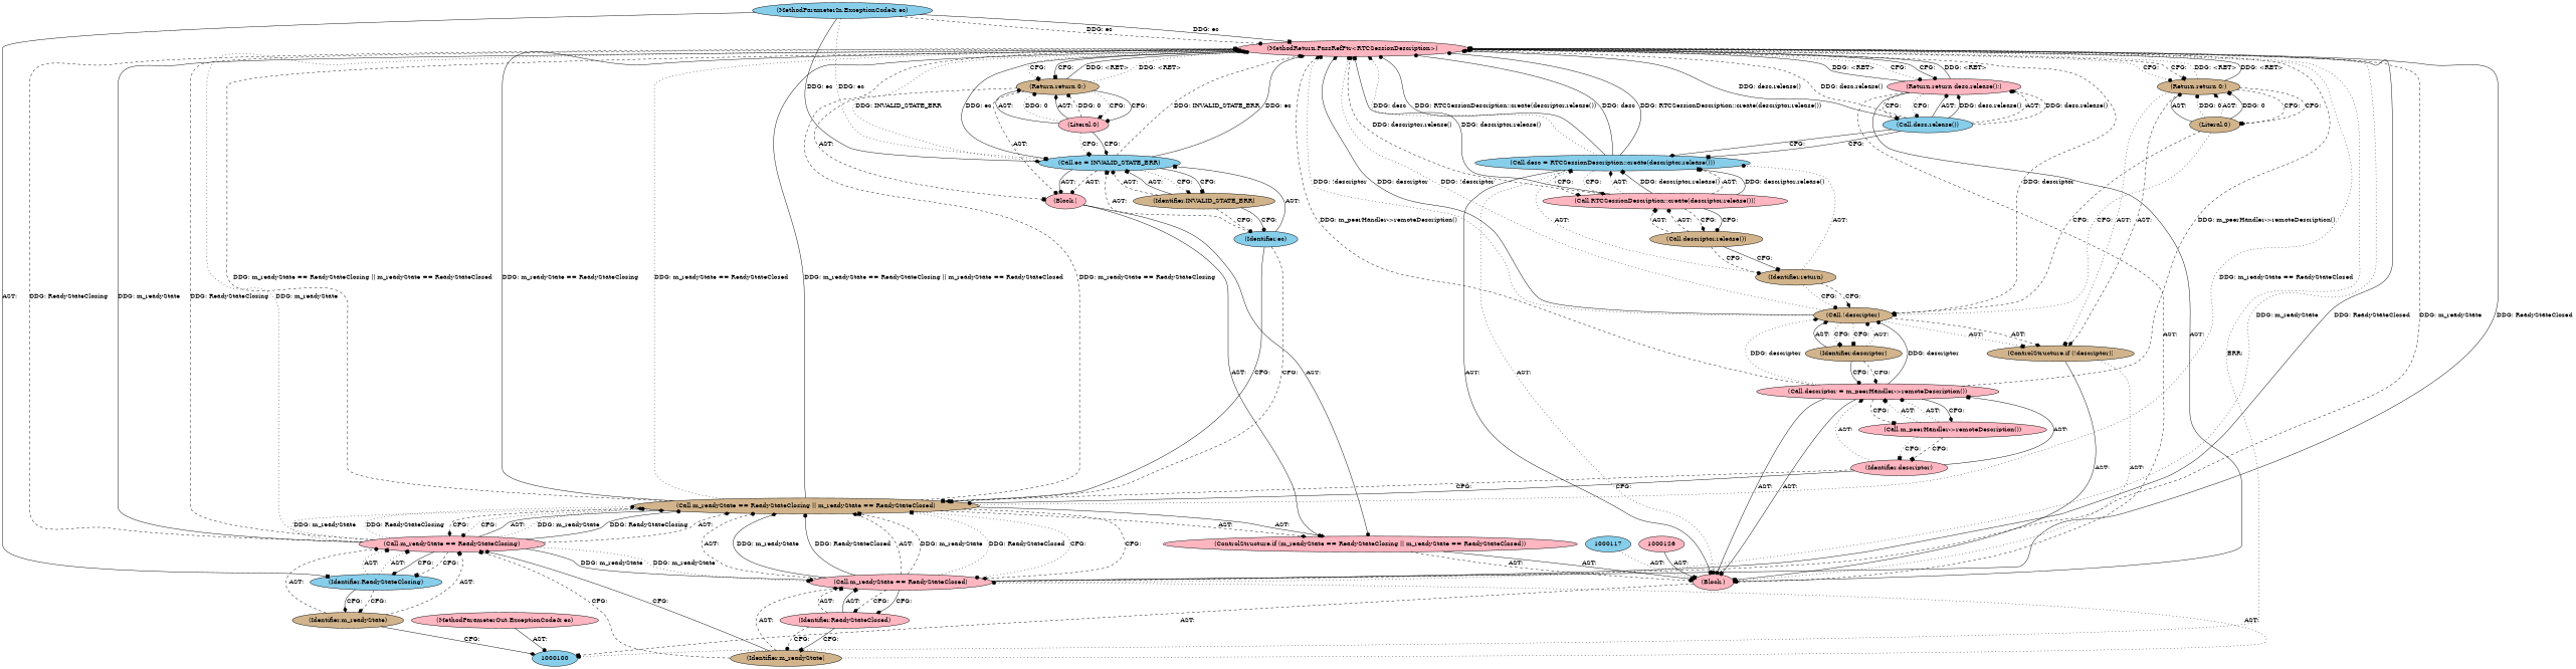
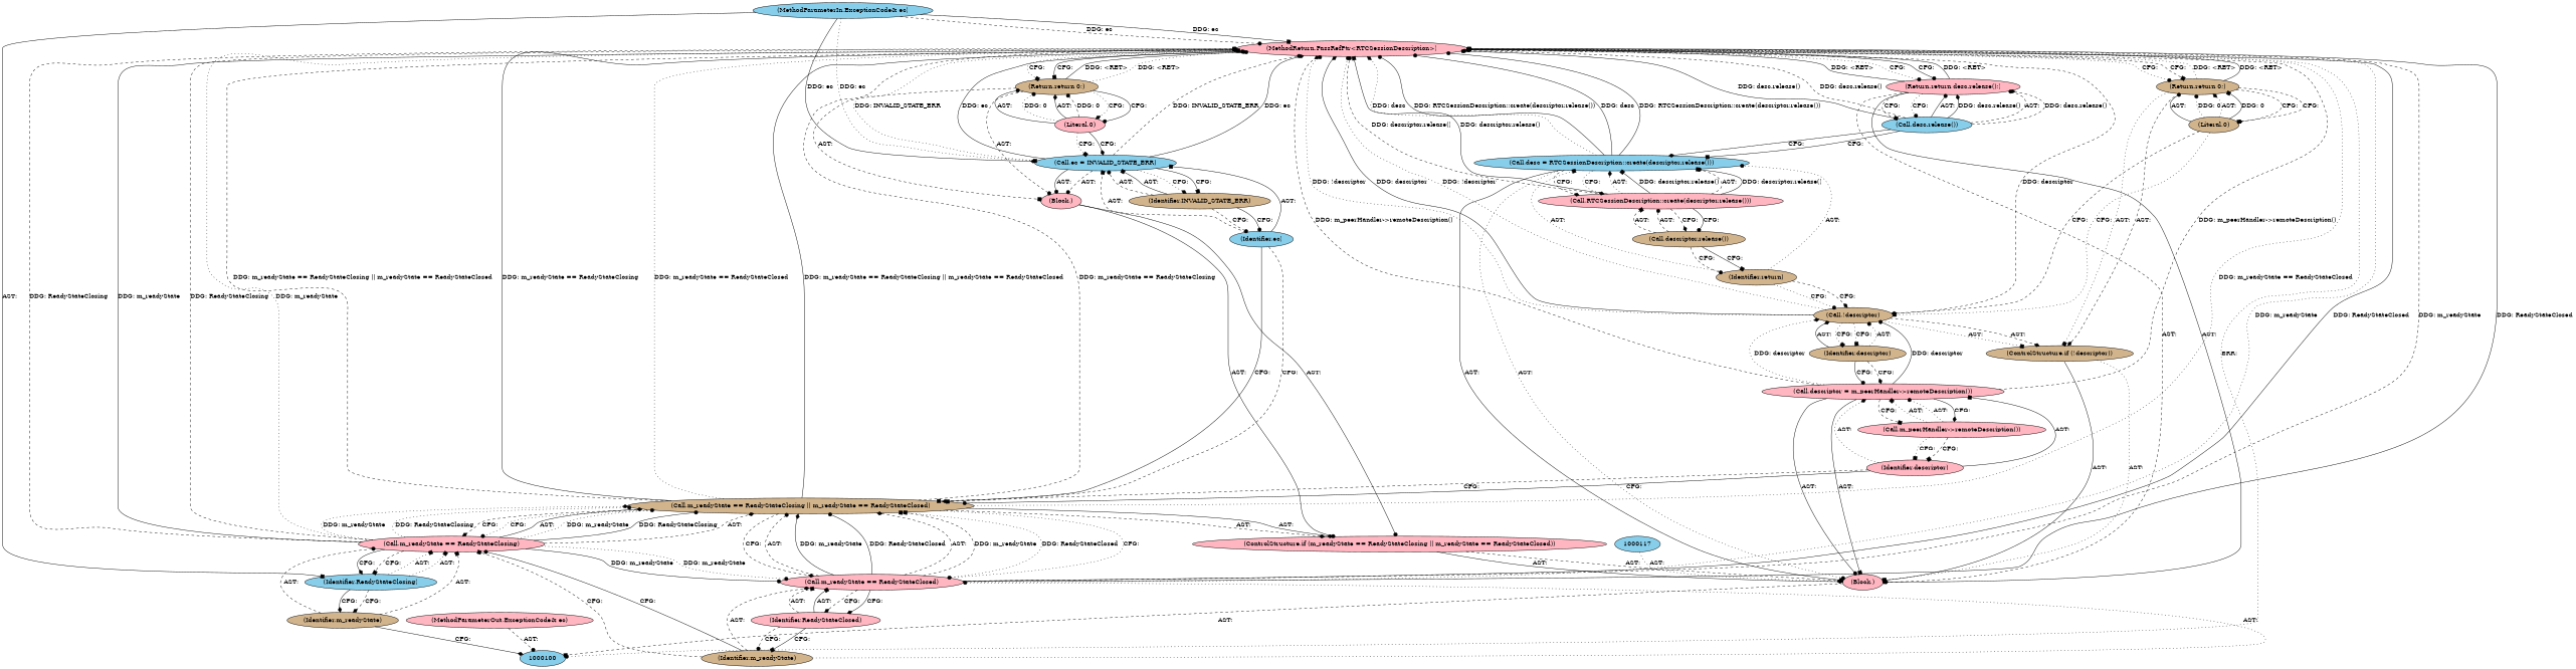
  digraph {
    node [fillcolor=lightpink style=filled]
    edge [arrowhead=dot style=solid]
    n1 [label="(MethodReturn,PassRefPtr<RTCSessionDescription>)"]
    n2 [label="(Return,return desc.release();)"]
    n3 [fillcolor=tan label="(Return,return 0;)"]
    n4 [fillcolor=tan label="(Return,return 0;)"]
    1000100 [fillcolor=skyblue]
    n6 [label="(Block,)"]
    n7 [fillcolor=skyblue label="(Call,desc.release())"]
    n8 [label="(Block,)"]
    n9 [label="(Literal,0)"]
    n10 [fillcolor=tan label="(ControlStructure,if (!descriptor))"]
    n11 [fillcolor=tan label="(Literal,0)"]
    n12 [fillcolor=skyblue label="(MethodParameterIn,ExceptionCode& ec)"]
    n13 [fillcolor=skyblue label="(Call,ec = INVALID_STATE_ERR)"]
    n14 [fillcolor=skyblue label="(Identifier,ReadyStateClosing)"]
    n15 [fillcolor=tan label="(Identifier,INVALID_STATE_ERR)"]
    n16 [label="(MethodParameterOut,ExceptionCode& ec)"]
    n17 [fillcolor=skyblue label="(Call,desc = RTCSessionDescription::create(descriptor.release()))"]
    n18 [label="(Call,RTCSessionDescription::create(descriptor.release()))"]
    n19 [fillcolor=tan label="(Call,descriptor.release())"]
    n20 [fillcolor=tan label="(Identifier,return)"]
    n21 [fillcolor=tan label="(Call,!descriptor)"]
    n22 [fillcolor=tan label="(Identifier,descriptor)"]
    n23 [label="(Call,m_readyState == ReadyStateClosing)"]
    n24 [fillcolor=tan label="(Identifier,m_readyState)"]
    n25 [label="(Call,m_readyState == ReadyStateClosed)"]
    n26 [fillcolor=tan label="(Call,m_readyState == ReadyStateClosing || m_readyState == ReadyStateClosed)"]
    n27 [label="(ControlStructure,if (m_readyState == ReadyStateClosing || m_readyState == ReadyStateClosed))"]
    n28 [label="(Identifier,ReadyStateClosed)"]
    n29 [fillcolor=tan label="(Identifier,m_readyState)"]
    n30 [fillcolor=skyblue label="(Identifier,ec)"]
    n31 [label="(Call,descriptor = m_peerHandler->remoteDescription())"]
    n32 [label="(Call,m_peerHandler->remoteDescription())"]
    n33 [label="(Identifier,descriptor)"]
    1000117 [fillcolor=skyblue]
-   1000126
    n1 -> n2 [label="CFG: " style=dotted]
    n1 -> n2 [label="CFG: "]
    n1 -> n3 [arrowhead=box label="CFG: " style=dotted]
    n1 -> n3 [arrowhead=box label="CFG: "]
    n1 -> n4 [label="CFG: " style=dotted]
    n1 -> n4 [arrowhead=box label="CFG: " style=dashed]
    n1 -> 1000100 [label="ERR: " style=dotted]
    n2 -> n1 [arrowhead=diamond label="DDG: <RET>"]
    n2 -> n1 [arrowhead=diamond label="DDG: <RET>"]
    n2 -> n6 [arrowhead=diamond label="AST: " style=dashed]
    n2 -> n6 [arrowhead=box label="AST: "]
    n2 -> n7 [arrowhead=box label="CFG: " style=dashed]
    n2 -> n7 [label="CFG: " style=dotted]
    n3 -> n1 [label="DDG: <RET>"]
    n3 -> n1 [label="DDG: <RET>" style=dotted]
    n3 -> n8 [label="AST: " style=dashed]
    n3 -> n8 [arrowhead=box label="AST: " style=dashed]
    n3 -> n9 [arrowhead=diamond label="CFG: " style=dotted]
    n3 -> n9 [label="CFG: "]
    n4 -> n1 [arrowhead=box label="DDG: <RET>" style=dotted]
    n4 -> n1 [arrowhead=diamond label="DDG: <RET>"]
    n4 -> n10 [arrowhead=box label="AST: " style=dotted]
    n4 -> n10 [arrowhead=diamond label="AST: " style=dashed]
    n4 -> n11 [arrowhead=diamond label="CFG: " style=dashed]
    n4 -> n11 [arrowhead=box label="CFG: " style=dashed]
    n6 -> 1000100 [arrowhead=box label="AST: " style=dashed]
    n7 -> n1 [label="DDG: desc.release()" style=dashed]
    n7 -> n1 [label="DDG: desc.release()"]
    n7 -> n2 [label="AST: "]
    n7 -> n2 [arrowhead=diamond label="DDG: desc.release()"]
    n7 -> n2 [label="AST: " style=dashed]
    n7 -> n2 [arrowhead=diamond label="DDG: desc.release()" style=dashed]
    n7 -> n17 [arrowhead=diamond label="CFG: "]
    n7 -> n17 [arrowhead=box label="CFG: "]
    n8 -> n27 [label="AST: "]
    n8 -> n27 [label="AST: "]
    n9 -> n3 [label="AST: "]
    n9 -> n3 [label="DDG: 0" style=dotted]
    n9 -> n3 [arrowhead=diamond label="AST: "]
    n9 -> n3 [label="DDG: 0" style=dashed]
    n9 -> n13 [arrowhead=box label="CFG: " style=dotted]
    n9 -> n13 [arrowhead=diamond label="CFG: "]
    n10 -> n6 [arrowhead=box label="AST: "]
    n10 -> n6 [arrowhead=box label="AST: " style=dotted]
    n11 -> n4 [label="AST: "]
    n11 -> n4 [label="DDG: 0" style=dotted]
    n11 -> n4 [arrowhead=diamond label="AST: " style=dotted]
    n11 -> n4 [arrowhead=box label="DDG: 0"]
    n11 -> n21 [arrowhead=box label="CFG: " style=dotted]
    n11 -> n21 [arrowhead=diamond label="CFG: " style=dashed]
    n12 -> n1 [arrowhead=box label="DDG: ec"]
    n12 -> n1 [label="DDG: ec" style=dashed]
    n12 -> n13 [arrowhead=diamond label="DDG: ec"]
    n12 -> n13 [arrowhead=box label="DDG: ec" style=dotted]
    n12 -> n14 [arrowhead=box label="AST: "]
    n13 -> n1 [arrowhead=box label="DDG: INVALID_STATE_ERR" style=dotted]
    n13 -> n1 [label="DDG: ec"]
    n13 -> n1 [label="DDG: INVALID_STATE_ERR" style=dashed]
    n13 -> n1 [arrowhead=diamond label="DDG: ec"]
    n13 -> n8 [label="AST: " style=dashed]
    n13 -> n8 [label="AST: "]
    n13 -> n15 [arrowhead=diamond label="CFG: " style=dotted]
    n13 -> n15 [arrowhead=box label="CFG: "]
    n14 -> n23 [arrowhead=box label="AST: " style=dotted]
    n14 -> n23 [arrowhead=box label="AST: " style=dotted]
    n14 -> n24 [arrowhead=diamond label="CFG: " style=dashed]
    n14 -> n24 [arrowhead=diamond label="CFG: "]
    n15 -> n13 [label="AST: " style=dashed]
    n15 -> n13 [arrowhead=box label="AST: "]
    n15 -> n30 [label="CFG: "]
    n15 -> n30 [label="CFG: " style=dashed]
-   n16 -> 1000100 [label="AST: "]
+   n16 -> 1000100 [label="AST: " style=dashed]
    n17 -> n1 [label="DDG: RTCSessionDescription::create(descriptor.release())"]
    n17 -> n1 [label="DDG: desc"]
    n17 -> n1 [label="DDG: RTCSessionDescription::create(descriptor.release())"]
    n17 -> n1 [arrowhead=diamond label="DDG: desc" style=dotted]
    n17 -> n6 [label="AST: " style=dotted]
    n17 -> n6 [arrowhead=box label="AST: "]
    n17 -> n18 [arrowhead=diamond label="CFG: " style=dashed]
    n17 -> n18 [arrowhead=diamond label="CFG: " style=dotted]
    n18 -> n1 [label="DDG: descriptor.release()" style=dashed]
    n18 -> n1 [arrowhead=box label="DDG: descriptor.release()"]
    n18 -> n17 [arrowhead=diamond label="AST: " style=dotted]
    n18 -> n17 [arrowhead=box label="DDG: descriptor.release()"]
    n18 -> n17 [label="AST: " style=dashed]
    n18 -> n17 [arrowhead=box label="DDG: descriptor.release()"]
    n18 -> n19 [arrowhead=diamond label="CFG: " style=dashed]
    n18 -> n19 [label="CFG: "]
    n19 -> n18 [arrowhead=box label="AST: " style=dashed]
    n19 -> n18 [label="AST: " style=dashed]
    n19 -> n20 [arrowhead=box label="CFG: "]
    n19 -> n20 [label="CFG: " style=dashed]
    n20 -> n17 [arrowhead=box label="AST: " style=dotted]
    n20 -> n17 [label="AST: " style=dotted]
    n20 -> n21 [label="CFG: " style=dotted]
    n20 -> n21 [arrowhead=diamond label="CFG: " style=dashed]
    n21 -> n1 [label="DDG: !descriptor" style=dotted]
    n21 -> n1 [arrowhead=diamond label="DDG: descriptor"]
    n21 -> n1 [label="DDG: !descriptor" style=dotted]
    n21 -> n1 [arrowhead=diamond label="DDG: descriptor" style=dashed]
    n21 -> n10 [arrowhead=box label="AST: " style=dotted]
    n21 -> n10 [arrowhead=diamond label="AST: " style=dashed]
    n21 -> n22 [arrowhead=box label="CFG: " style=dotted]
    n21 -> n22 [arrowhead=box label="CFG: " style=dotted]
    n22 -> n21 [label="AST: " style=dotted]
    n22 -> n21 [arrowhead=diamond label="AST: "]
    n22 -> n31 [label="CFG: "]
    n22 -> n31 [arrowhead=diamond label="CFG: " style=dashed]
    n23 -> n1 [arrowhead=box label="DDG: ReadyStateClosing" style=dashed]
    n23 -> n1 [arrowhead=diamond label="DDG: m_readyState"]
    n23 -> n1 [label="DDG: ReadyStateClosing" style=dashed]
    n23 -> n1 [arrowhead=box label="DDG: m_readyState" style=dotted]
    n23 -> n14 [arrowhead=diamond label="CFG: "]
    n23 -> n14 [arrowhead=box label="CFG: " style=dashed]
    n23 -> n25 [label="DDG: m_readyState"]
    n23 -> n25 [label="DDG: m_readyState" style=dotted]
    n23 -> n26 [arrowhead=diamond label="AST: "]
    n23 -> n26 [label="DDG: m_readyState" style=dotted]
    n23 -> n26 [label="DDG: ReadyStateClosing"]
    n23 -> n26 [arrowhead=diamond label="AST: " style=dashed]
    n23 -> n26 [arrowhead=diamond label="DDG: m_readyState" style=dotted]
    n23 -> n26 [label="DDG: ReadyStateClosing" style=dotted]
    n24 -> 1000100 [arrowhead=diamond label="CFG: "]
    n24 -> n23 [label="AST: " style=dashed]
    n24 -> n23 [arrowhead=box label="AST: " style=dashed]
    n25 -> n1 [arrowhead=box label="DDG: ReadyStateClosed"]
    n25 -> n1 [arrowhead=box label="DDG: m_readyState" style=dotted]
    n25 -> n1 [arrowhead=box label="DDG: ReadyStateClosed"]
    n25 -> n1 [arrowhead=box label="DDG: m_readyState" style=dashed]
    n25 -> n26 [label="AST: " style=dashed]
    n25 -> n26 [arrowhead=diamond label="DDG: m_readyState"]
    n25 -> n26 [label="DDG: ReadyStateClosed"]
    n25 -> n26 [arrowhead=diamond label="AST: " style=dashed]
    n25 -> n26 [arrowhead=box label="DDG: m_readyState" style=dashed]
    n25 -> n26 [arrowhead=box label="DDG: ReadyStateClosed" style=dotted]
    n25 -> n28 [arrowhead=diamond label="CFG: " style=dashed]
    n25 -> n28 [arrowhead=diamond label="CFG: "]
    n26 -> n1 [label="DDG: m_readyState == ReadyStateClosed" style=dotted]
    n26 -> n1 [arrowhead=diamond label="DDG: m_readyState == ReadyStateClosing || m_readyState == ReadyStateClosed" style=dashed]
    n26 -> n1 [label="DDG: m_readyState == ReadyStateClosing"]
    n26 -> n1 [label="DDG: m_readyState == ReadyStateClosed" style=dotted]
    n26 -> n1 [label="DDG: m_readyState == ReadyStateClosing || m_readyState == ReadyStateClosed"]
    n26 -> n1 [label="DDG: m_readyState == ReadyStateClosing" style=dashed]
    n26 -> n23 [label="CFG: " style=dotted]
    n26 -> n23 [arrowhead=diamond label="CFG: " style=dashed]
    n26 -> n25 [arrowhead=diamond label="CFG: " style=dashed]
    n26 -> n25 [label="CFG: " style=dotted]
    n26 -> n27 [arrowhead=diamond label="AST: " style=dashed]
    n26 -> n27 [arrowhead=diamond label="AST: "]
    n27 -> n6 [arrowhead=diamond label="AST: " style=dashed]
    n27 -> n6 [arrowhead=diamond label="AST: "]
    n28 -> n25 [arrowhead=box label="AST: " style=dashed]
    n28 -> n25 [arrowhead=box label="AST: "]
    n28 -> n29 [arrowhead=box label="CFG: "]
    n28 -> n29 [label="CFG: " style=dashed]
    n29 -> n23 [arrowhead=box label="CFG: " style=dashed]
    n29 -> n23 [label="CFG: "]
    n29 -> n25 [label="AST: " style=dotted]
    n29 -> n25 [arrowhead=diamond label="AST: " style=dashed]
    n30 -> n13 [arrowhead=box label="AST: " style=dashed]
    n30 -> n13 [arrowhead=box label="AST: "]
    n30 -> n26 [arrowhead=diamond label="CFG: "]
    n30 -> n26 [arrowhead=box label="CFG: " style=dashed]
    n31 -> n1 [arrowhead=diamond label="DDG: m_peerHandler->remoteDescription()" style=dashed]
    n31 -> n1 [arrowhead=diamond label="DDG: m_peerHandler->remoteDescription()" style=dashed]
    n31 -> n6 [label="AST: "]
    n31 -> n6 [arrowhead=box label="AST: "]
    n31 -> n21 [label="DDG: descriptor"]
    n31 -> n21 [arrowhead=diamond label="DDG: descriptor" style=dotted]
    n31 -> n32 [arrowhead=diamond label="CFG: "]
    n31 -> n32 [arrowhead=box label="CFG: " style=dashed]
    n32 -> n31 [arrowhead=box label="AST: " style=dotted]
    n32 -> n31 [label="AST: " style=dotted]
    n32 -> n33 [arrowhead=box label="CFG: " style=dotted]
    n32 -> n33 [arrowhead=box label="CFG: " style=dashed]
    n33 -> n26 [arrowhead=box label="CFG: " style=dashed]
    n33 -> n26 [label="CFG: "]
    n33 -> n31 [arrowhead=box label="AST: "]
    n33 -> n31 [arrowhead=diamond label="AST: " style=dotted]
    1000117 -> n6 [arrowhead=diamond label="AST: " style=dotted]
-   1000126 -> n6 [arrowhead=box label="AST: "]
  }
